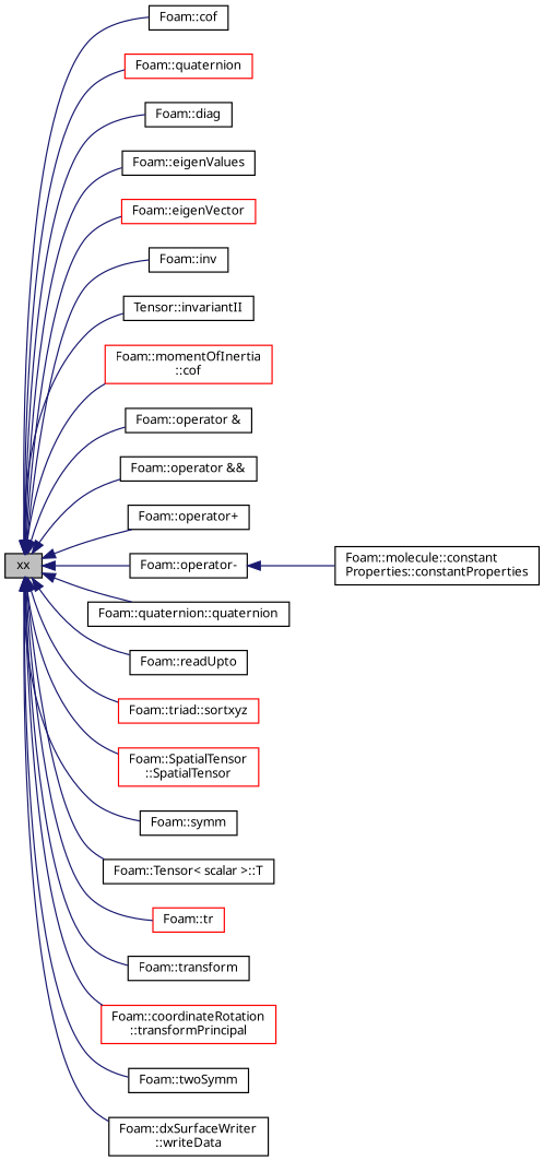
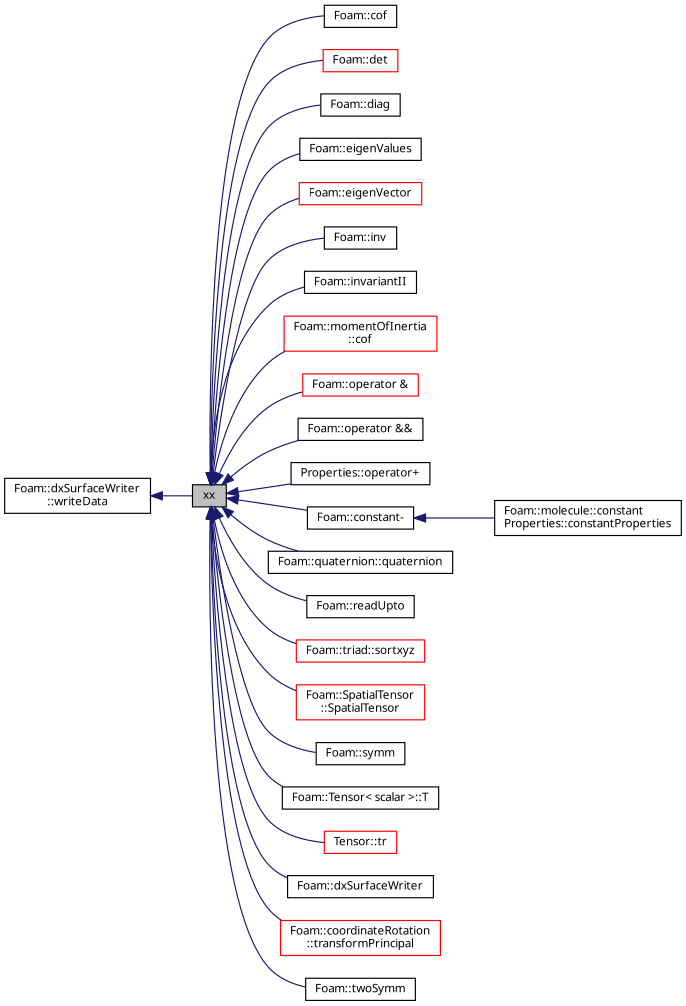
  digraph {
    fontname="Noto Sans"
    rankdir=LR
    node [color=black fontname="Noto Sans" fontsize=10 shape=record]
    edge [color=midnightblue dir=back fontname="Noto Sans" fontsize=10 labelfontname=Helvetica labelfontsize=10 style=solid]
    n1 [fillcolor=grey75 fontcolor=black height=0.2 label=xx style=filled width=0.4]
    n2 [height=0.2 label="Foam::cof" width=0.4]
-   n3 [color=red height=0.2 label="Foam::quaternion" width=0.4]
+   n3 [color=red height=0.2 label="Foam::det" width=0.4]
    n4 [height=0.2 label="Foam::diag" width=0.4]
    n5 [height=0.2 label="Foam::eigenValues" width=0.4]
    n6 [color=red height=0.2 label="Foam::eigenVector" width=0.4]
    n7 [height=0.2 label="Foam::inv" width=0.4]
-   n8 [height=0.2 label="Tensor::invariantII" width=0.4]
+   n8 [height=0.2 label="Foam::invariantII" width=0.4]
    n9 [color=red height=0.2 label="Foam::momentOfInertia\l::cof" width=0.4]
-   n10 [height=0.2 label="Foam::operator &" width=0.4]
+   n10 [color=red height=0.2 label="Foam::operator &" width=0.4]
    n11 [height=0.2 label="Foam::operator &&" width=0.4]
-   n12 [height=0.2 label="Foam::operator+" width=0.4]
-   n13 [height=0.2 label="Foam::operator-" width=0.4]
+   n12 [height=0.2 label="Properties::operator+" width=0.4]
+   n13 [height=0.2 label="Foam::constant-" width=0.4]
    n14 [height=0.2 label="Foam::quaternion::quaternion" width=0.4]
    n15 [height=0.2 label="Foam::readUpto" width=0.4]
    n16 [color=red height=0.2 label="Foam::triad::sortxyz" width=0.4]
    n17 [color=red height=0.2 label="Foam::SpatialTensor\l::SpatialTensor" width=0.4]
    n18 [height=0.2 label="Foam::symm" width=0.4]
    n19 [height=0.2 label="Foam::Tensor\< scalar \>::T" width=0.4]
-   n20 [color=red height=0.2 label="Foam::tr" width=0.4]
-   n21 [height=0.2 label="Foam::transform" width=0.4]
+   n20 [color=red height=0.2 label="Tensor::tr" width=0.4]
+   n21 [height=0.2 label="Foam::dxSurfaceWriter" width=0.4]
    n22 [color=red height=0.2 label="Foam::coordinateRotation\l::transformPrincipal" width=0.4]
    n23 [height=0.2 label="Foam::twoSymm" width=0.4]
    n24 [height=0.2 label="Foam::dxSurfaceWriter\l::writeData" width=0.4]
    n25 [height=0.2 label="Foam::molecule::constant\lProperties::constantProperties" width=0.4]
    n1 -> n2
    n1 -> n3
    n1 -> n4
    n1 -> n5
    n1 -> n6
    n1 -> n7
    n1 -> n8
    n1 -> n9
    n1 -> n10
    n1 -> n11
    n1 -> n12
    n1 -> n13
    n1 -> n14
    n1 -> n15
    n1 -> n16
    n1 -> n17
    n1 -> n18
    n1 -> n19
    n1 -> n20
    n1 -> n21
    n1 -> n22
    n1 -> n23
-   n1 -> n24
+   n24 -> n1
    n13 -> n25
  }
